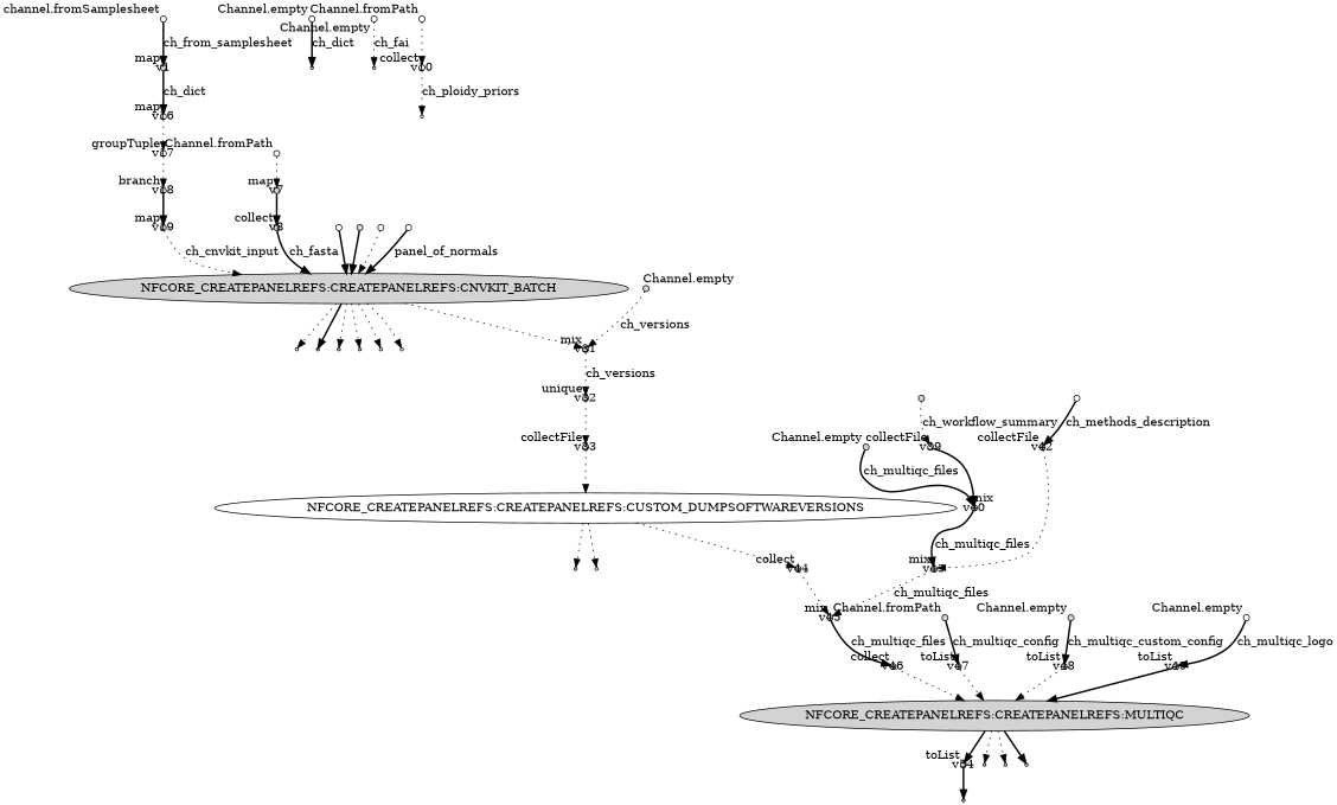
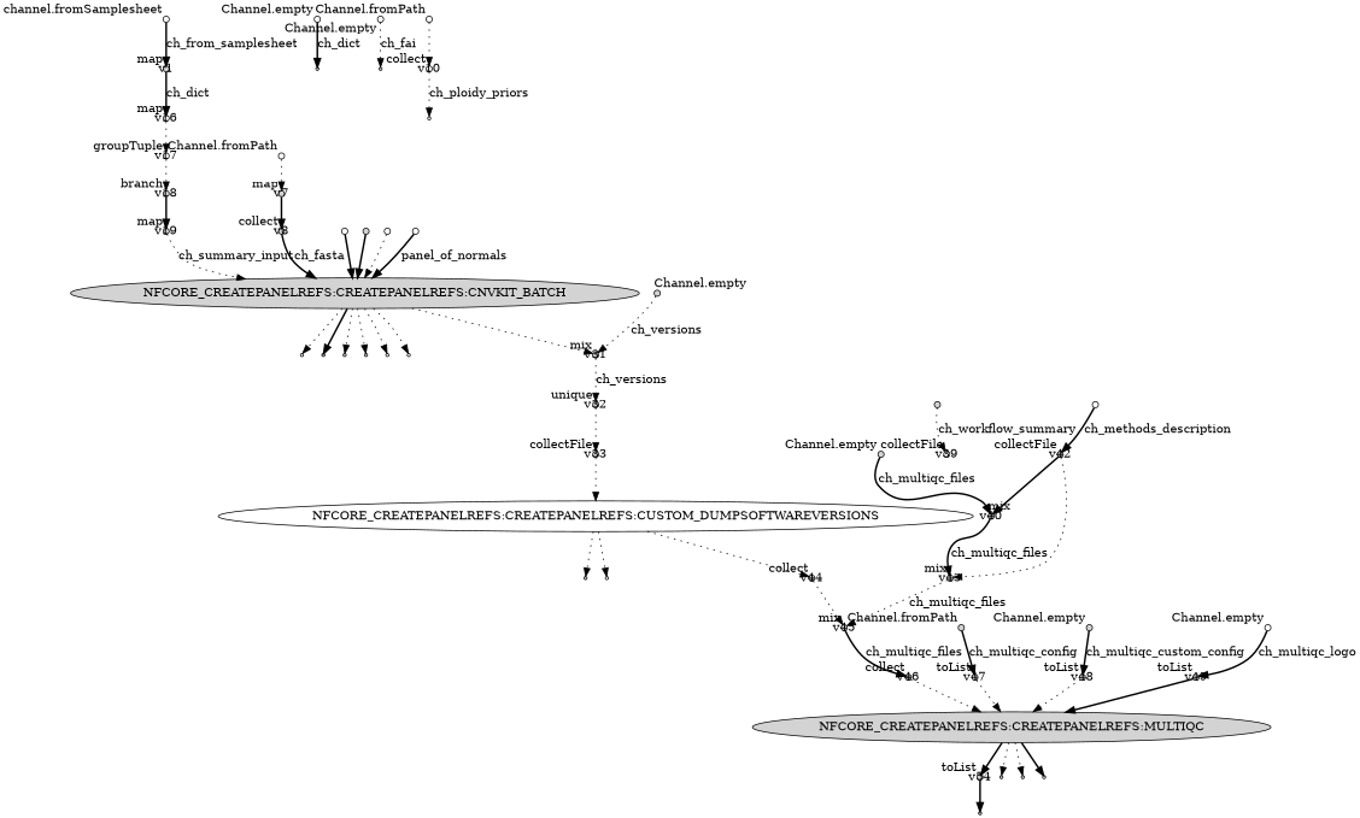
  digraph {
    node [fillcolor=lightgrey fixedsize=true shape=point style=filled]
    edge [style=dotted]
    v0 [fillcolor=white width=0.1 xlabel="channel.fromSamplesheet"]
    v1 [shape=circle width=0.1 xlabel=map]
    v16 [fillcolor=white shape=circle width=0.1 xlabel=map]
    v17 [fillcolor=white shape=circle width=0.1 xlabel=groupTuple]
    v18 [shape=circle width=0.1 xlabel=branch]
    v2 [fillcolor=white width=0.1 xlabel="Channel.empty"]
    v3 [fillcolor=white fixedsize=""]
    v4 [fillcolor=white width=0.1 xlabel="Channel.empty"]
    v5 [fixedsize=""]
    v6 [fillcolor=white width=0.1 xlabel="Channel.fromPath"]
    v7 [shape=circle width=0.1 xlabel=map]
    v8 [shape=circle width=0.1 xlabel=collect]
    n13 [label="NFCORE_CREATEPANELREFS:CREATEPANELREFS:CNVKIT_BATCH" fixedsize="" shape=""]
    v31 [shape=circle width=0.1 xlabel=mix]
    v30 [fillcolor=white fixedsize=""]
    v29 [fixedsize=""]
    v28 [fixedsize=""]
    v27 [fixedsize=""]
    v26 [fillcolor=white fixedsize=""]
    v25 [fillcolor=white fixedsize=""]
    v32 [shape=circle width=0.1 xlabel=unique]
    v9 [fillcolor=white width=0.1 xlabel="Channel.fromPath"]
    v10 [fillcolor=white shape=circle width=0.1 xlabel=collect]
    v11 [fillcolor=white fixedsize=""]
    v12 [width=0.1 xlabel="Channel.fromPath"]
    v47 [fillcolor=white shape=circle width=0.1 xlabel=toList]
    n27 [label="NFCORE_CREATEPANELREFS:CREATEPANELREFS:MULTIQC" fixedsize="" shape=""]
    v54 [shape=circle width=0.1 xlabel=toList]
    v53 [fixedsize=""]
    v52 [fixedsize=""]
    v51 [fillcolor=white fixedsize=""]
    v13 [width=0.1 xlabel="Channel.empty"]
    v48 [fillcolor=white shape=circle width=0.1 xlabel=toList]
    v14 [fillcolor=white width=0.1 xlabel="Channel.empty"]
    v49 [fillcolor=white shape=circle width=0.1 xlabel=toList]
    v15 [width=0.1 xlabel="Channel.empty"]
    v33 [shape=circle width=0.1 xlabel=collectFile]
    v19 [shape=circle width=0.1 xlabel=map]
    v20 [fillcolor=white width=0.1]
    v21 [width=0.1]
    v22 [fillcolor=white width=0.1]
    v23 [fillcolor=white width=0.1]
    n43 [fillcolor=white label="NFCORE_CREATEPANELREFS:CREATEPANELREFS:CUSTOM_DUMPSOFTWAREVERSIONS" fixedsize="" shape=""]
    v36 [fillcolor=white fixedsize=""]
    v44 [shape=circle width=0.1 xlabel=collect]
    v35 [fixedsize=""]
    v45 [fillcolor=white shape=circle width=0.1 xlabel=mix]
    v46 [shape=circle width=0.1 xlabel=collect]
    v37 [width=0.1 xlabel="Channel.empty"]
    v40 [shape=circle width=0.1 xlabel=mix]
    v43 [fillcolor=white shape=circle width=0.1 xlabel=mix]
    v38 [width=0.1]
    v39 [fillcolor=white shape=circle width=0.1 xlabel=collectFile]
    v41 [fillcolor=white width=0.1]
    v42 [shape=circle width=0.1 xlabel=collectFile]
    v55 [fixedsize=""]
    v0 -> v1 [label=ch_from_samplesheet style=bold]
    v1 -> v16 [label=ch_dict style=bold]
    v16 -> v17
    v17 -> v18
    v18 -> v19 [style=bold]
    v2 -> v3 [label=ch_dict style=bold]
    v4 -> v5 [label=ch_fai]
    v6 -> v7
    v7 -> v8 [style=bold]
    v8 -> n13 [label=ch_fasta style=bold]
    n13 -> v31
    n13 -> v30
    n13 -> v29 [style=bold]
    n13 -> v28
    n13 -> v27
    n13 -> v26
    n13 -> v25
    v31 -> v32 [label=ch_versions]
    v32 -> v33
    v9 -> v10
    v10 -> v11 [label=ch_ploidy_priors]
    v12 -> v47 [label=ch_multiqc_config style=bold]
    v47 -> n27
    n27 -> v54 [style=bold]
    n27 -> v53
    n27 -> v52
    n27 -> v51 [style=bold]
    v54 -> v55 [style=bold]
    v13 -> v48 [label=ch_multiqc_custom_config style=bold]
    v48 -> n27
    v14 -> v49 [label=ch_multiqc_logo style=bold]
    v49 -> n27 [style=bold]
    v15 -> v31 [label=ch_versions]
    v33 -> n43
-   v19 -> n13 [label=ch_cnvkit_input]
+   v19 -> n13 [label=ch_summary_input]
    v20 -> n13 [style=bold]
    v21 -> n13 [style=bold]
    v22 -> n13
    v23 -> n13 [label=panel_of_normals style=bold]
    n43 -> v36
    n43 -> v44
    n43 -> v35
    v44 -> v45
    v45 -> v46 [label=ch_multiqc_files style=bold]
    v46 -> n27
    v37 -> v40 [label=ch_multiqc_files style=bold]
    v40 -> v43 [label=ch_multiqc_files style=bold]
    v43 -> v45 [label=ch_multiqc_files]
    v38 -> v39 [label=ch_workflow_summary]
-   v39 -> v40 [style=bold]
+   v42 -> v40 [style=bold]
    v41 -> v42 [label=ch_methods_description style=bold]
    v42 -> v43
  }
